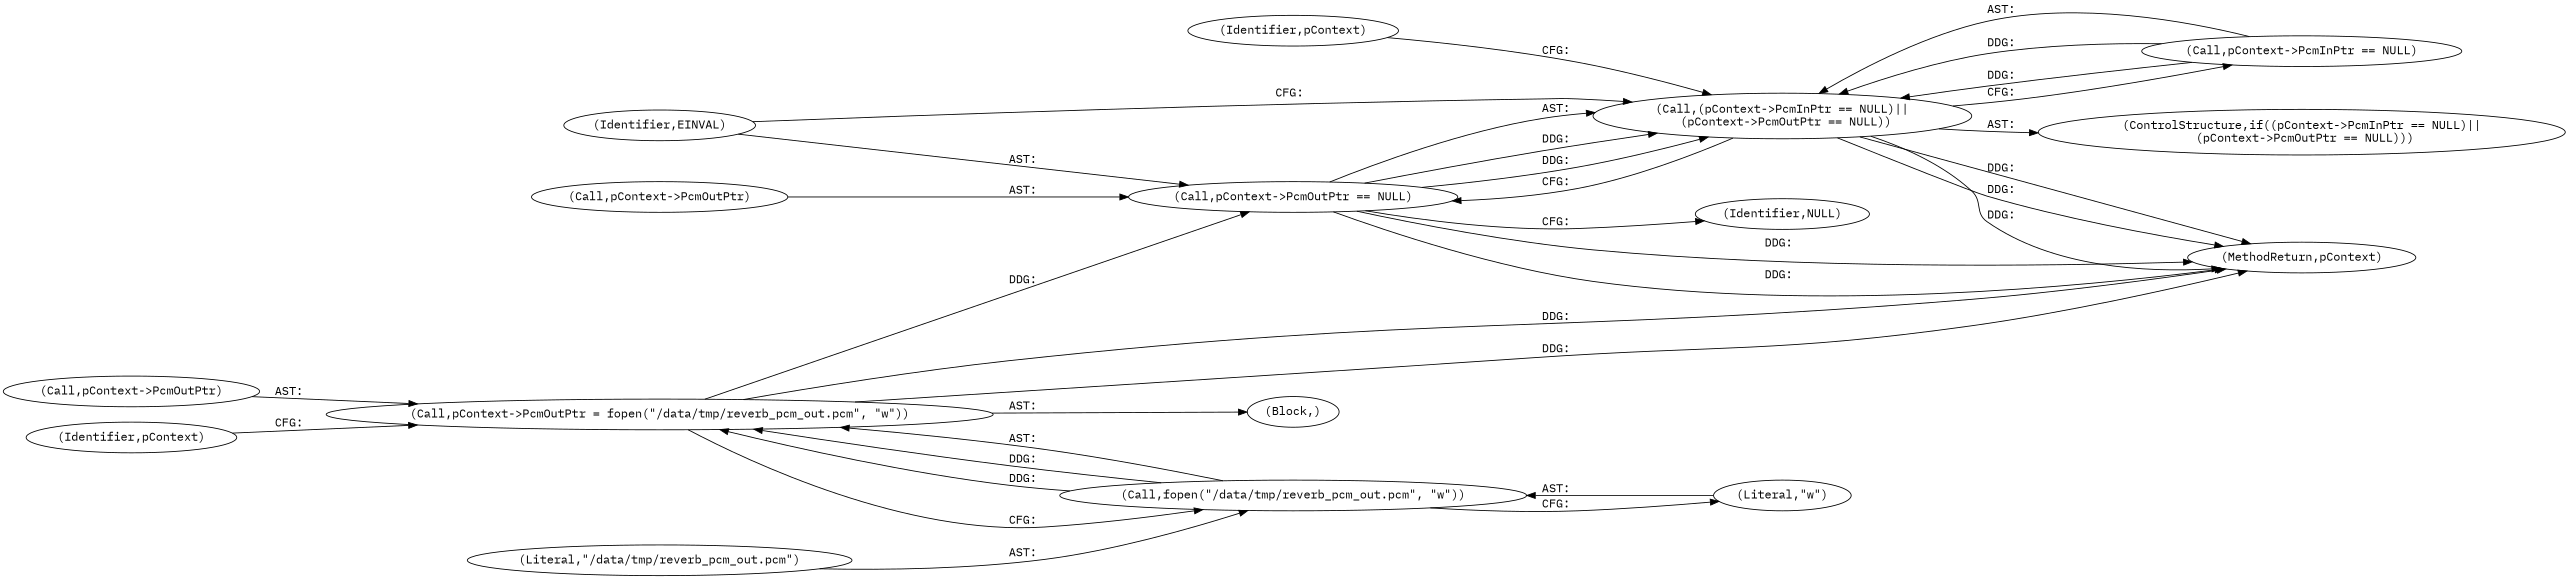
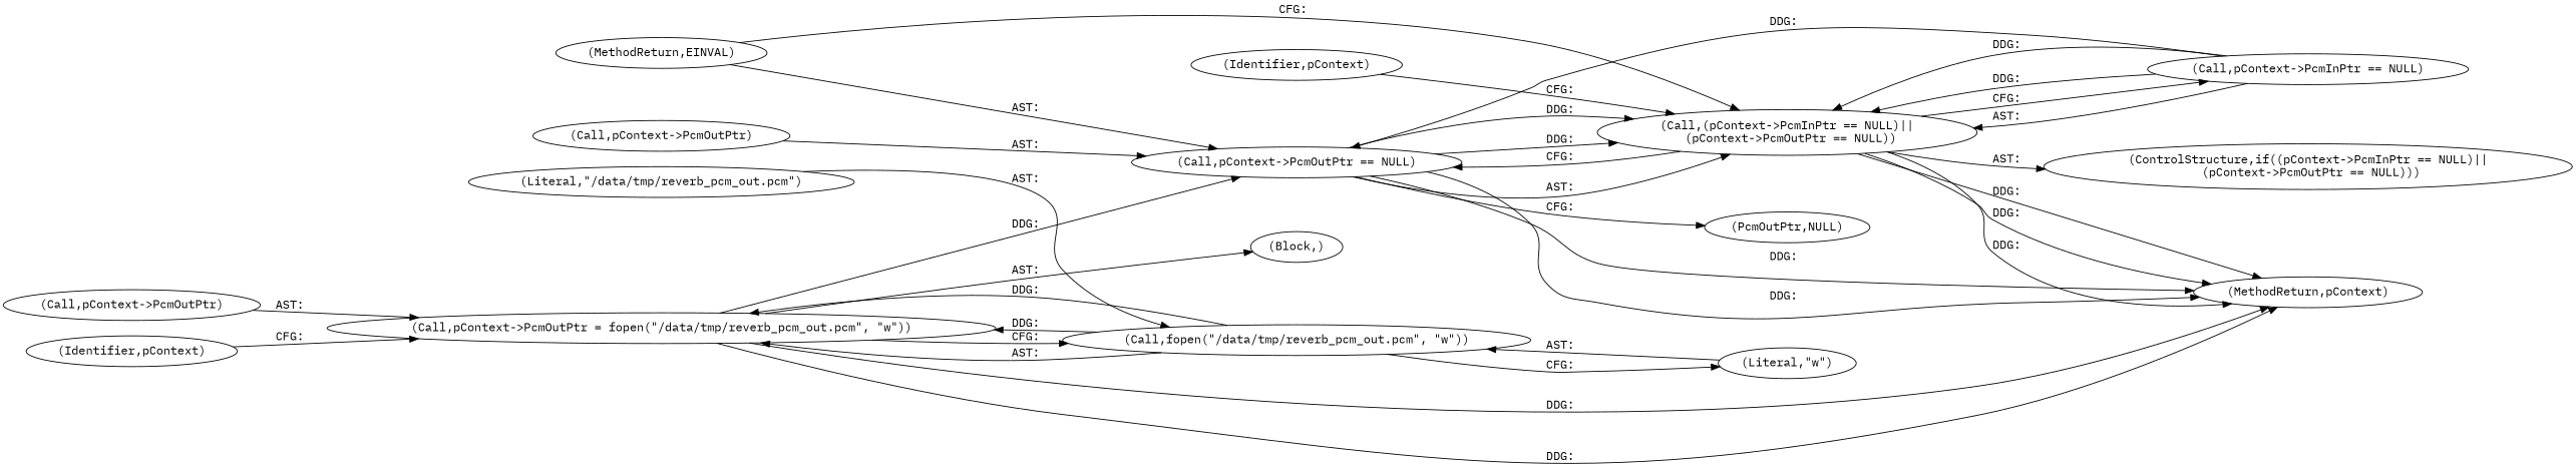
  digraph {
    fontname="IBM Plex Mono"
    rankdir=LR
    node [fontname="IBM Plex Mono"]
    edge [fontname="IBM Plex Mono"]
    n1 [label="(Call,pContext->PcmOutPtr = fopen(\"/data/tmp/reverb_pcm_out.pcm\", \"w\"))"]
    n2 [label="(Call,fopen(\"/data/tmp/reverb_pcm_out.pcm\", \"w\"))"]
    n3 [label="(Call,pContext->PcmOutPtr == NULL)"]
    n4 [label="(MethodReturn,pContext)"]
    n5 [label="(Block,)"]
    n6 [label="(Literal,\"w\")"]
    n7 [label="(Call,(pContext->PcmInPtr == NULL)||\n (pContext->PcmOutPtr == NULL))"]
-   n8 [label="(Identifier,NULL)"]
+   n8 [label="(PcmOutPtr,NULL)"]
    n9 [label="(Call,pContext->PcmInPtr == NULL)"]
    n10 [label="(ControlStructure,if((pContext->PcmInPtr == NULL)||\n (pContext->PcmOutPtr == NULL)))"]
-   n11 [label="(Identifier,EINVAL)"]
+   n11 [label="(MethodReturn,EINVAL)"]
    n12 [label="(Literal,\"/data/tmp/reverb_pcm_out.pcm\")"]
    n13 [label="(Call,pContext->PcmOutPtr)"]
    n14 [label="(Call,pContext->PcmOutPtr)"]
    n15 [label="(Identifier,pContext)"]
    n16 [label="(Identifier,pContext)"]
    n1 -> n2 [label="CFG: "]
    n1 -> n3 [label="DDG: "]
    n1 -> n4 [label="DDG: "]
    n1 -> n4 [label="DDG: "]
    n1 -> n5 [label="AST: "]
    n2 -> n1 [label="AST: "]
    n2 -> n1 [label="DDG: "]
    n2 -> n1 [label="DDG: "]
    n2 -> n6 [label="CFG: "]
    n3 -> n4 [label="DDG: "]
    n3 -> n4 [label="DDG: "]
    n3 -> n7 [label="AST: "]
    n3 -> n7 [label="DDG: "]
    n3 -> n7 [label="DDG: "]
    n3 -> n8 [label="CFG: "]
    n6 -> n2 [label="AST: "]
    n7 -> n3 [label="CFG: "]
    n7 -> n4 [label="DDG: "]
    n7 -> n4 [label="DDG: "]
    n7 -> n4 [label="DDG: "]
    n7 -> n9 [label="CFG: "]
    n7 -> n10 [label="AST: "]
+   n9 -> n3 [label="DDG: "]
    n9 -> n7 [label="AST: "]
    n9 -> n7 [label="DDG: "]
    n9 -> n7 [label="DDG: "]
    n11 -> n3 [label="AST: "]
    n11 -> n7 [label="CFG: "]
    n12 -> n2 [label="AST: "]
    n13 -> n3 [label="AST: "]
    n14 -> n1 [label="AST: "]
    n15 -> n1 [label="CFG: "]
    n16 -> n7 [label="CFG: "]
  }
